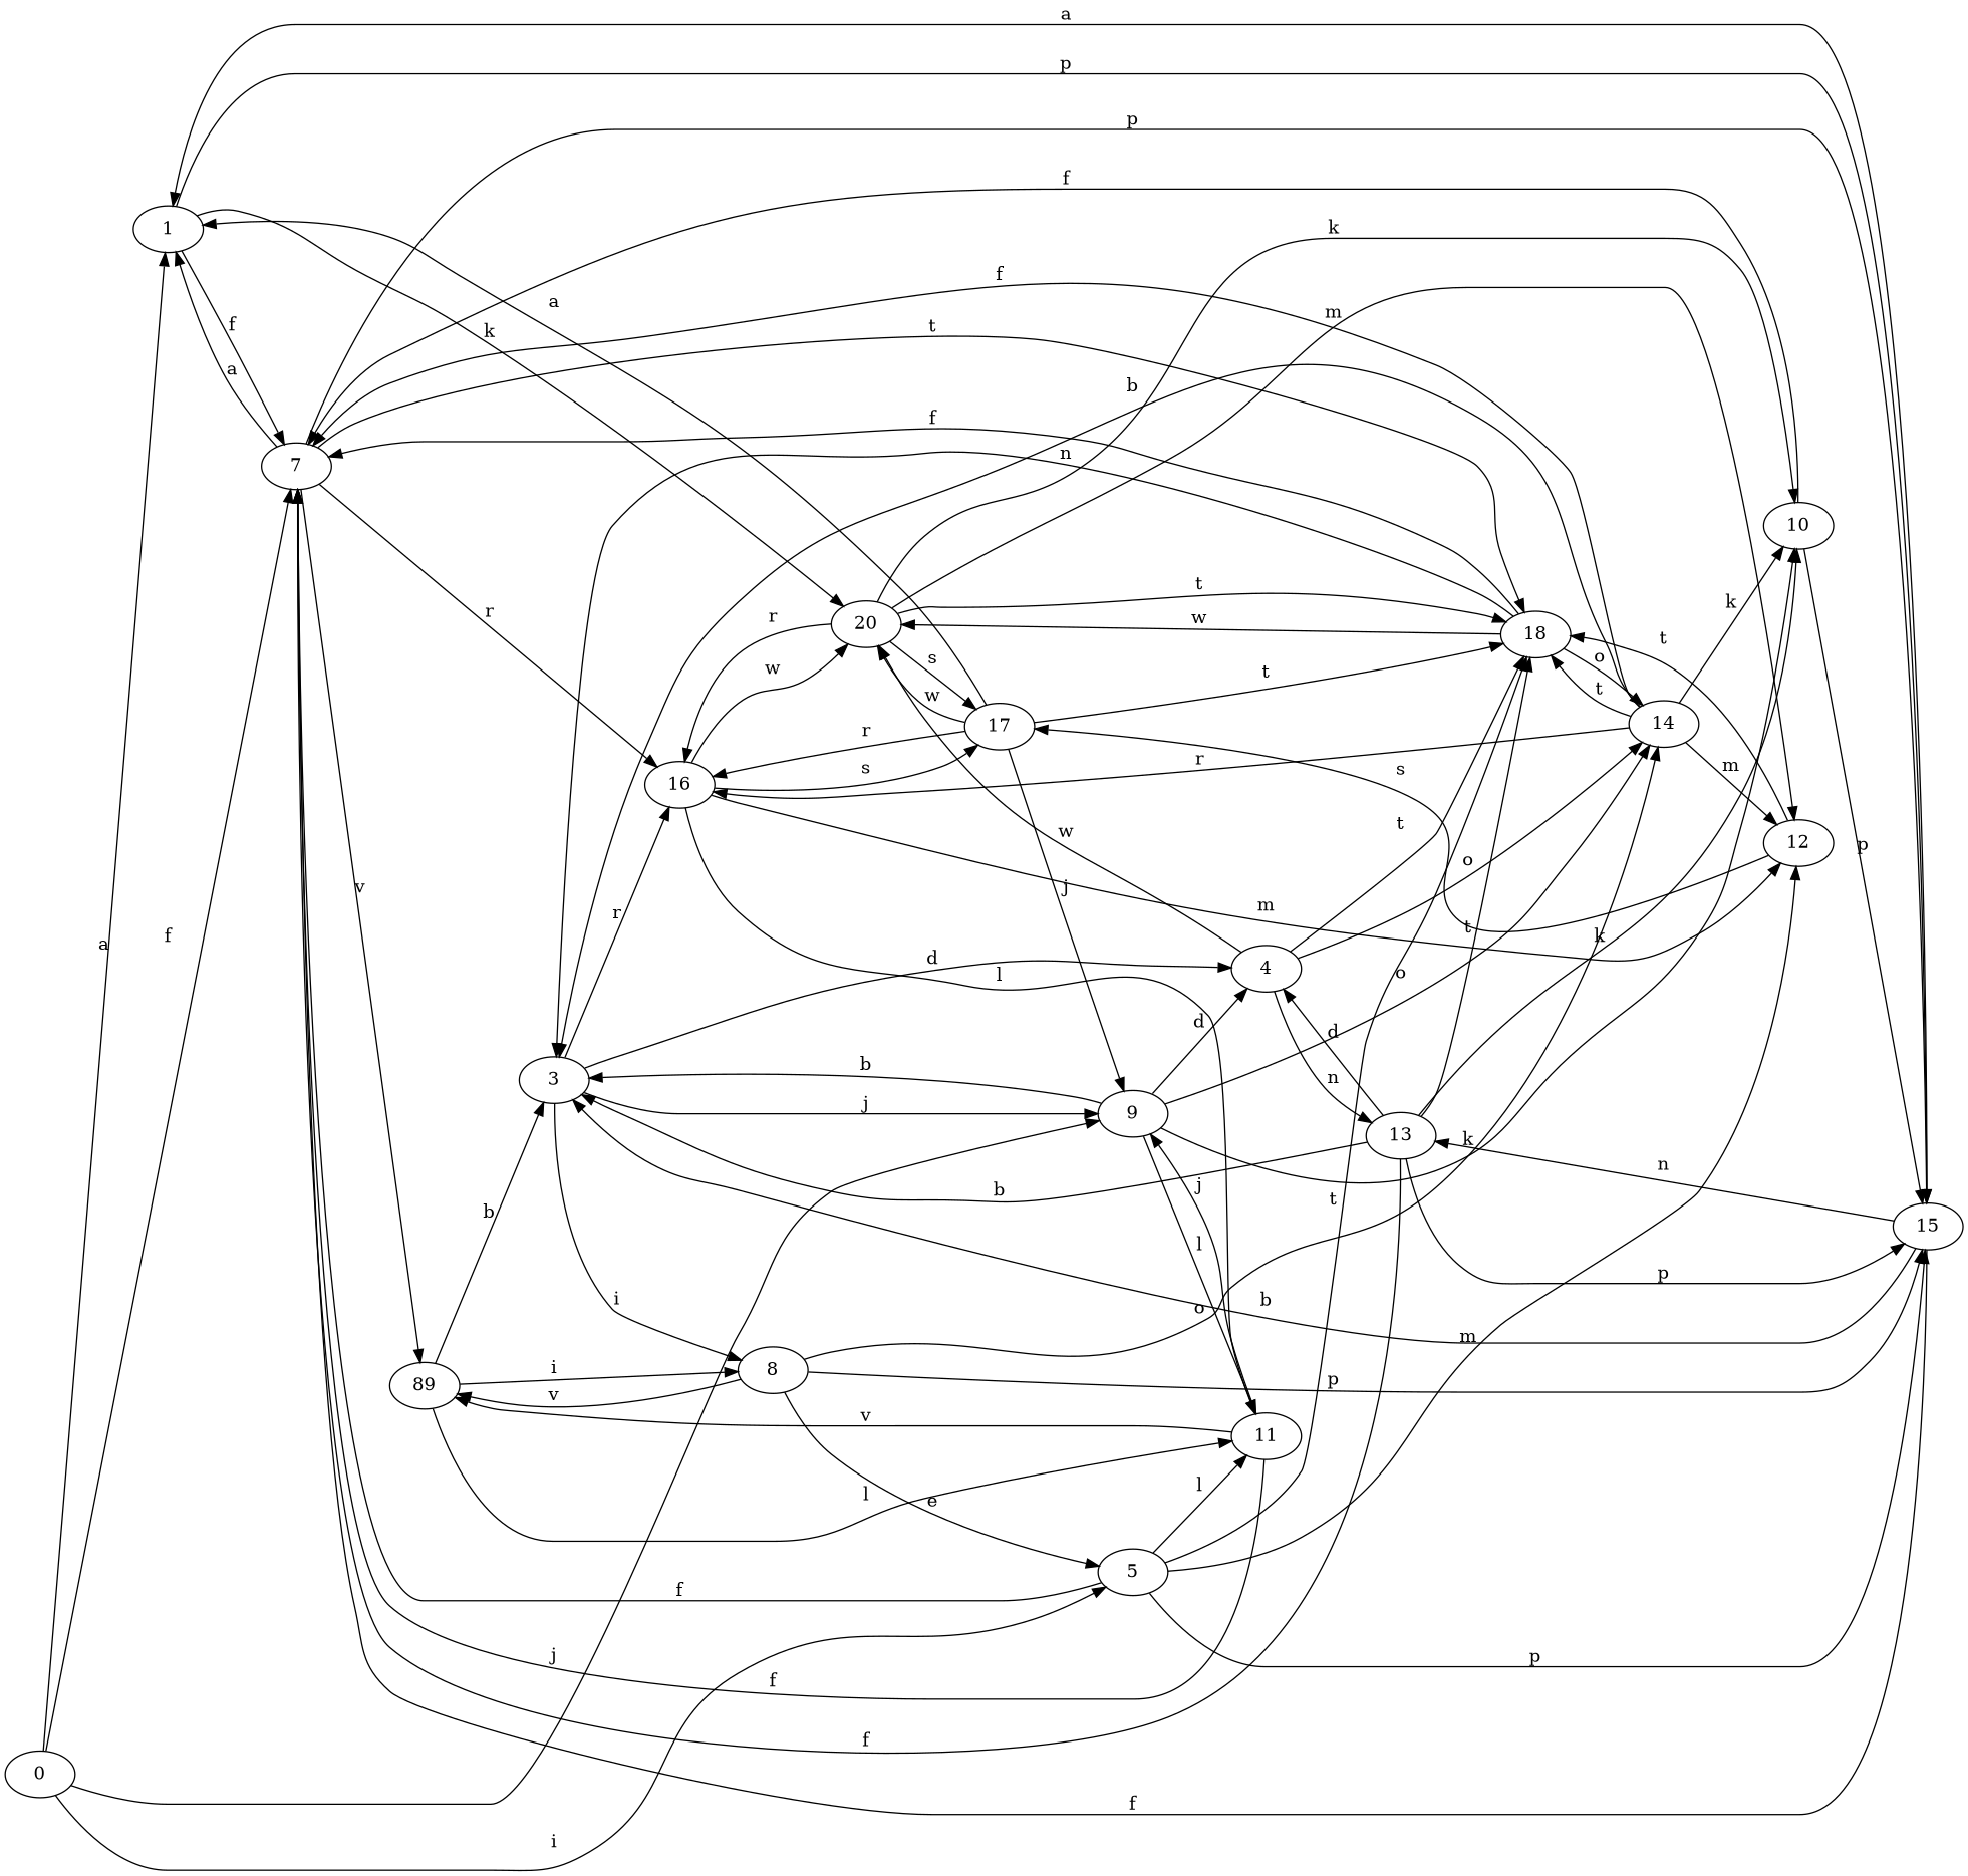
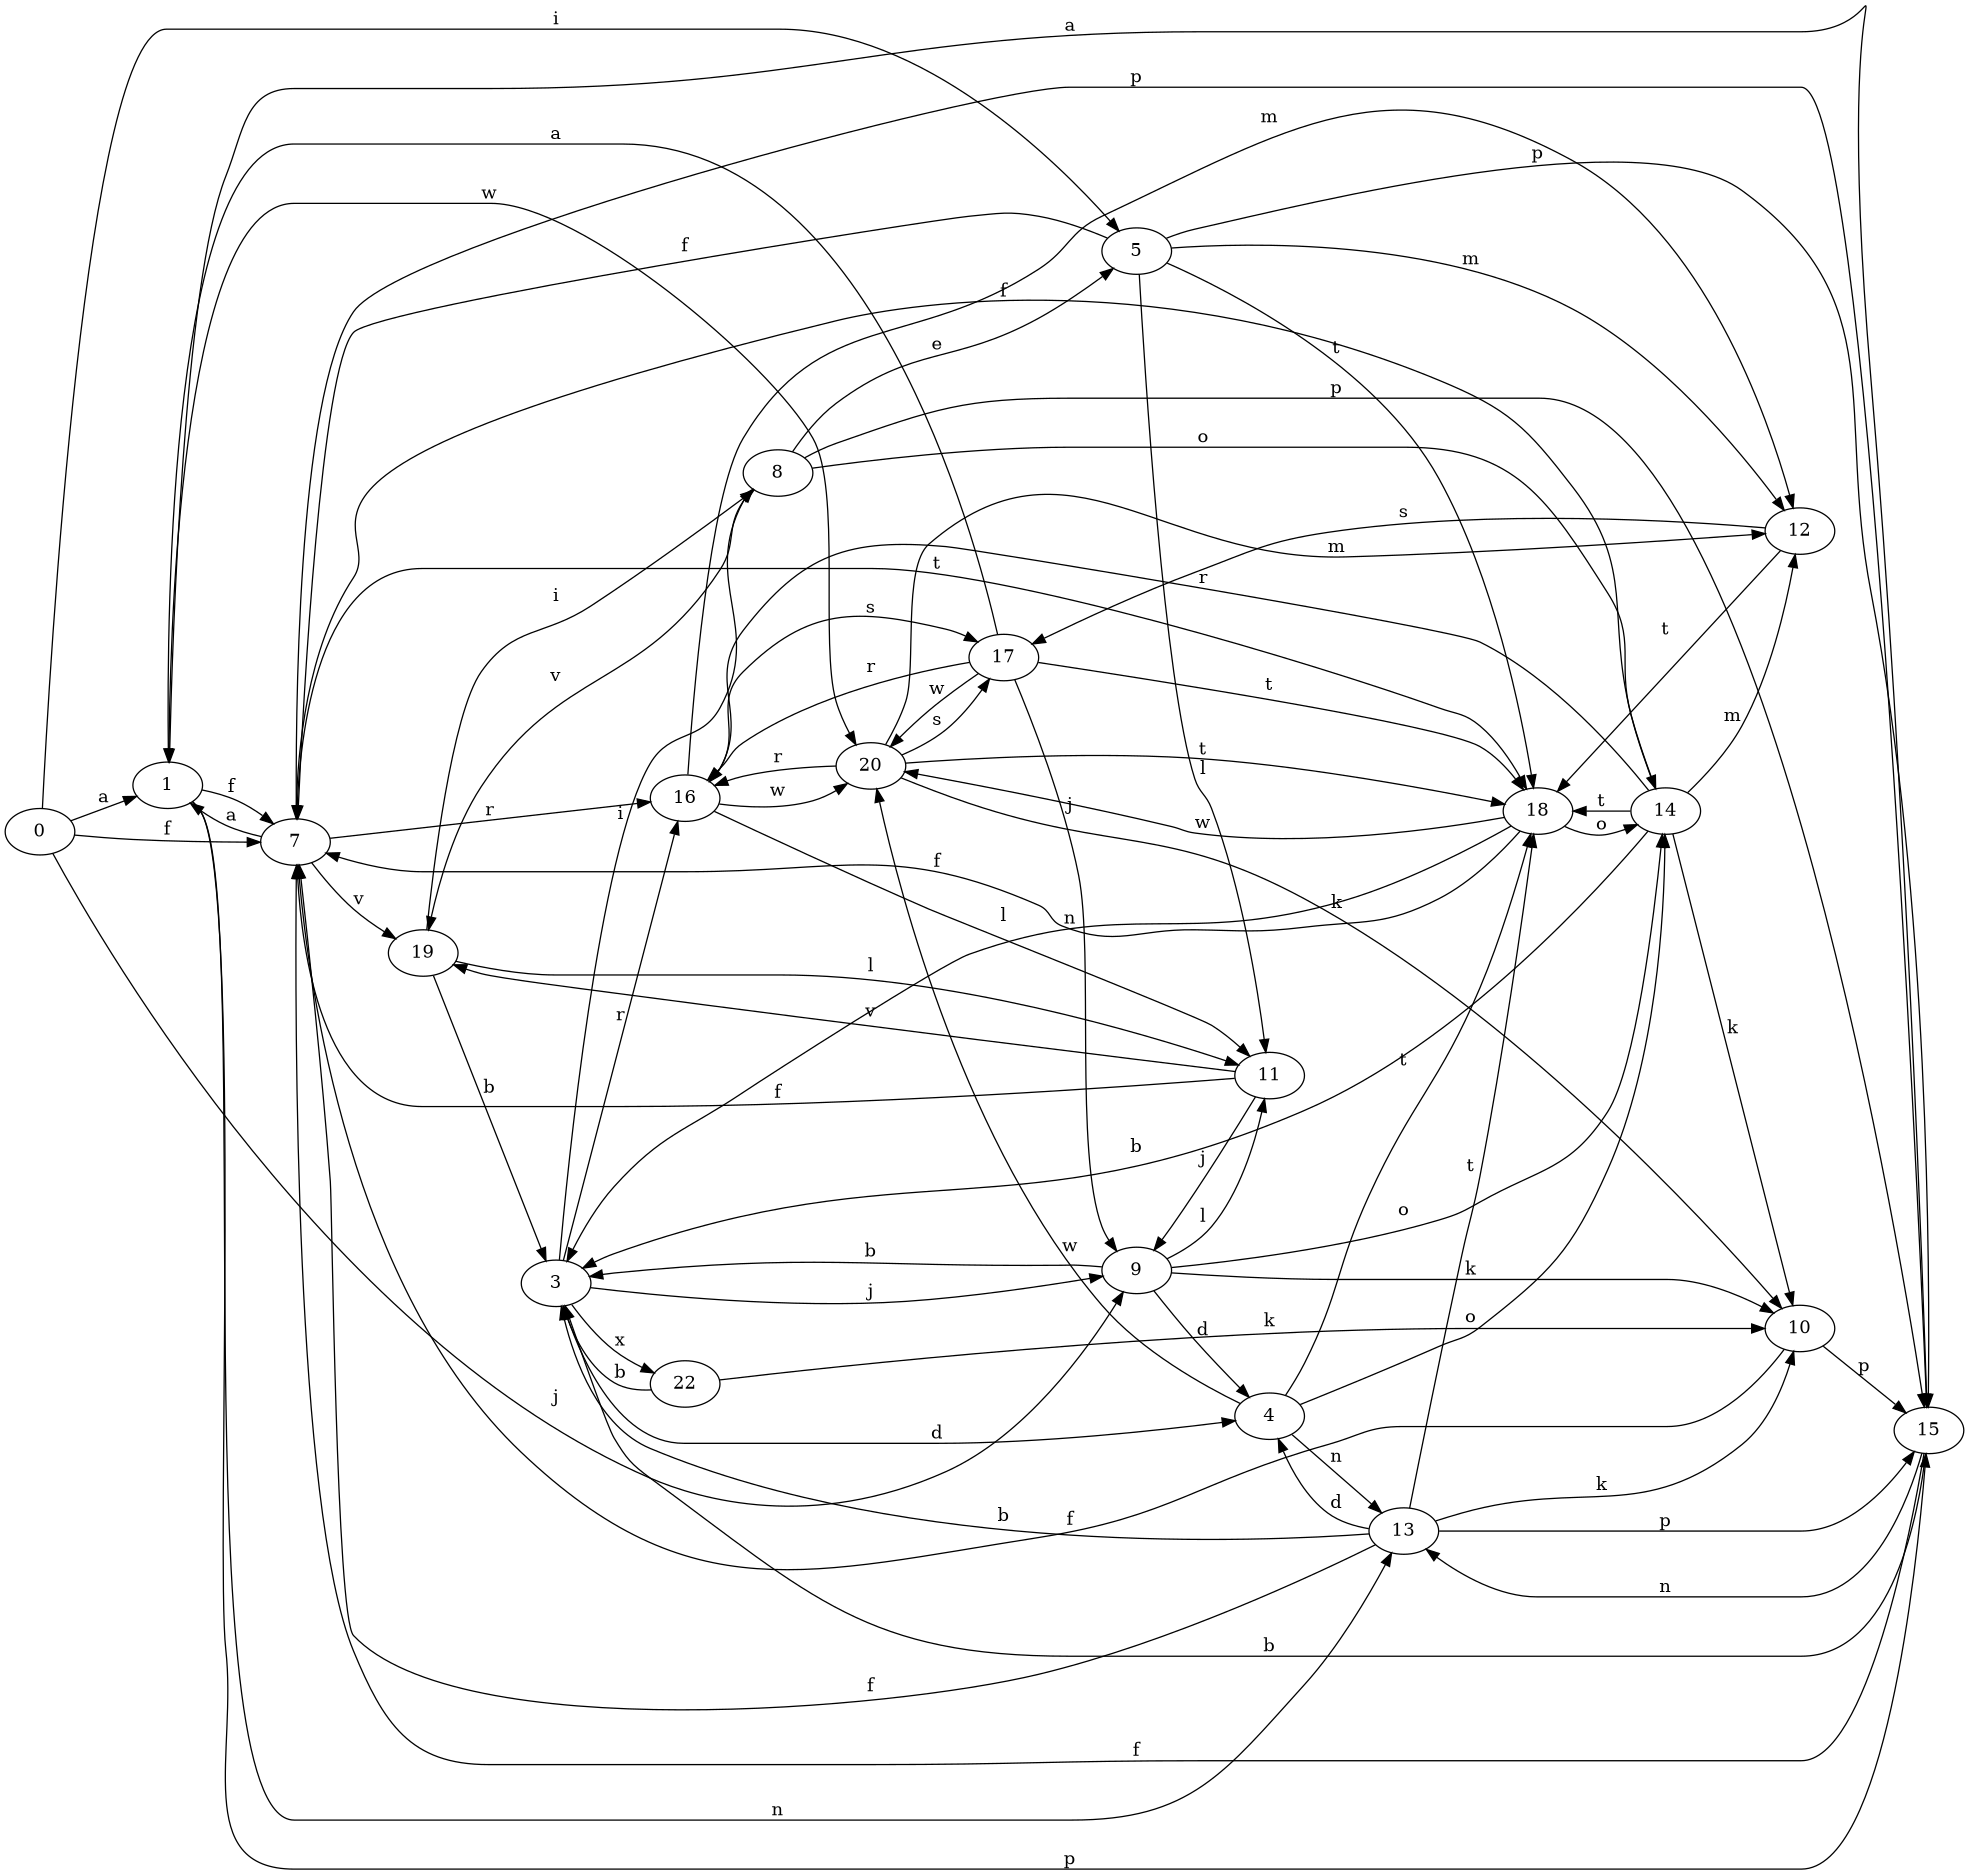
  strict digraph {
    rankdir=LR
    1
    7
    13
    15
    20
    16
    18
-   19 [label=89]
+   19
    3
    4
    10
    12
    17
    8
    9
+   22
    14
    5
    11
    0
    1 -> 7 [label=f]
+   1 -> 13 [label=n]
    1 -> 15 [label=p]
-   1 -> 20 [label=k]
+   1 -> 20 [label=w]
    7 -> 1 [label=a]
    7 -> 15 [label=p]
    7 -> 16 [label=r]
    7 -> 18 [label=t]
    7 -> 19 [label=v]
    13 -> 7 [label=f]
    13 -> 15 [label=p]
    13 -> 18 [label=t]
    13 -> 3 [label=b]
    13 -> 4 [label=d]
    13 -> 10 [label=k]
    15 -> 1 [label=a]
    15 -> 7 [label=f]
    15 -> 13 [label=n]
    15 -> 3 [label=b]
    20 -> 16 [label=r]
    20 -> 18 [label=t]
    20 -> 10 [label=k]
    20 -> 12 [label=m]
    20 -> 17 [label=s]
    16 -> 20 [label=w]
    16 -> 12 [label=m]
    16 -> 17 [label=s]
    16 -> 11 [label=l]
    18 -> 7 [label=f]
    18 -> 20 [label=w]
    18 -> 3 [label=n]
    18 -> 14 [label=o]
    19 -> 3 [label=b]
    19 -> 8 [label=i]
    19 -> 11 [label=l]
    3 -> 16 [label=r]
    3 -> 4 [label=d]
    3 -> 8 [label=i]
    3 -> 9 [label=j]
+   3 -> 22 [label=x]
    4 -> 13 [label=n]
    4 -> 20 [label=w]
    4 -> 18 [label=t]
    4 -> 14 [label=o]
    10 -> 7 [label=f]
    10 -> 15 [label=p]
    12 -> 18 [label=t]
    12 -> 17 [label=s]
    17 -> 1 [label=a]
    17 -> 20 [label=w]
    17 -> 16 [label=r]
    17 -> 18 [label=t]
    17 -> 9 [label=j]
    8 -> 15 [label=p]
    8 -> 19 [label=v]
    8 -> 14 [label=o]
    8 -> 5 [label=e]
    9 -> 3 [label=b]
    9 -> 4 [label=d]
    9 -> 10 [label=k]
    9 -> 14 [label=o]
    9 -> 11 [label=l]
+   22 -> 3 [label=b]
+   22 -> 10 [label=k]
    14 -> 7 [label=f]
    14 -> 16 [label=r]
    14 -> 18 [label=t]
    14 -> 3 [label=b]
    14 -> 10 [label=k]
    14 -> 12 [label=m]
    5 -> 7 [label=f]
    5 -> 15 [label=p]
    5 -> 18 [label=t]
    5 -> 12 [label=m]
    5 -> 11 [label=l]
    11 -> 7 [label=f]
    11 -> 19 [label=v]
    11 -> 9 [label=j]
    0 -> 1 [label=a]
    0 -> 7 [label=f]
    0 -> 9 [label=j]
    0 -> 5 [label=i]
  }
